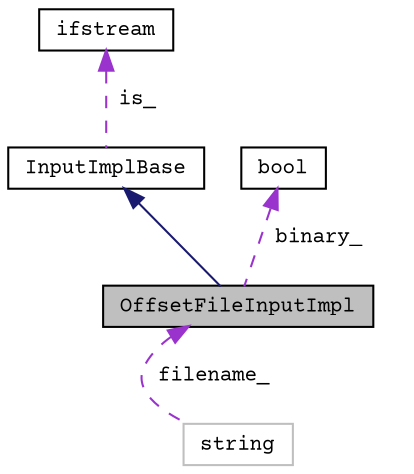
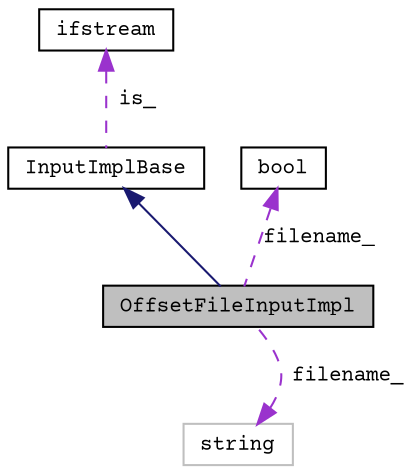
  digraph {
    fontname="Courier Prime"
    node [color=black fillcolor=white fontname="Courier Prime" fontsize=10 shape=record style=filled]
    edge [color=darkorchid3 dir=back fontname="Courier Prime" fontsize=10 labelfontname=Helvetica labelfontsize=10 style=dashed]
    n1 [fillcolor=grey75 fontcolor=black height=0.2 label=OffsetFileInputImpl width=0.4]
    n2 [height=0.2 label=InputImplBase width=0.4]
    n3 [height=0.2 label=ifstream width=0.4]
    n4 [height=0.2 label=bool width=0.4]
    n5 [color=grey75 height=0.2 label=string width=0.4]
    n2 -> n1 [color=midnightblue style=solid]
    n3 -> n2 [label=" is_"]
-   n4 -> n1 [label=" binary_"]
-   n1 -> n5 [label=" filename_"]
+   n4 -> n1 [label=" filename_"]
+   n5 -> n1 [label=" filename_"]
  }
